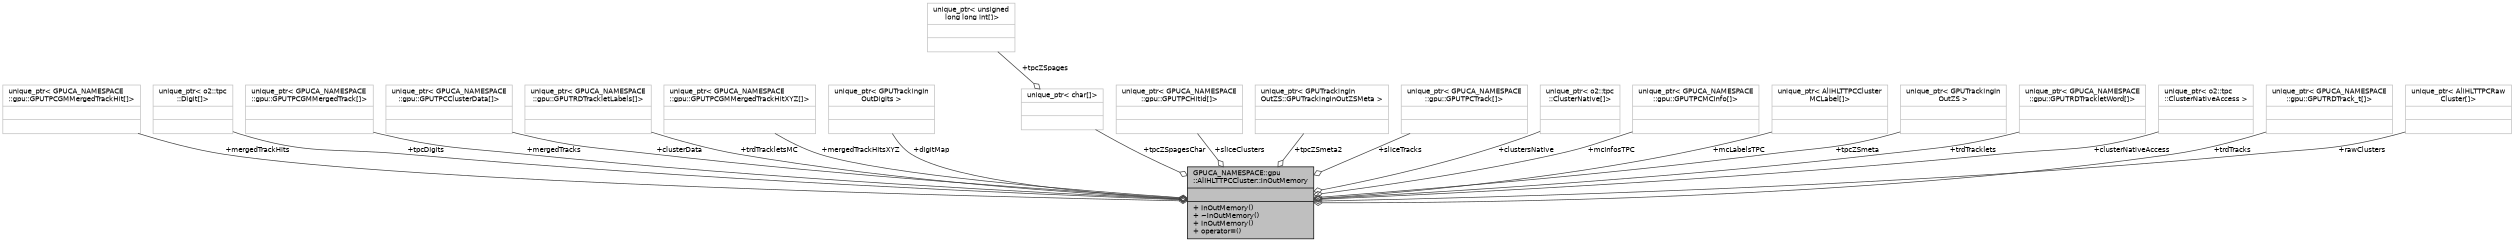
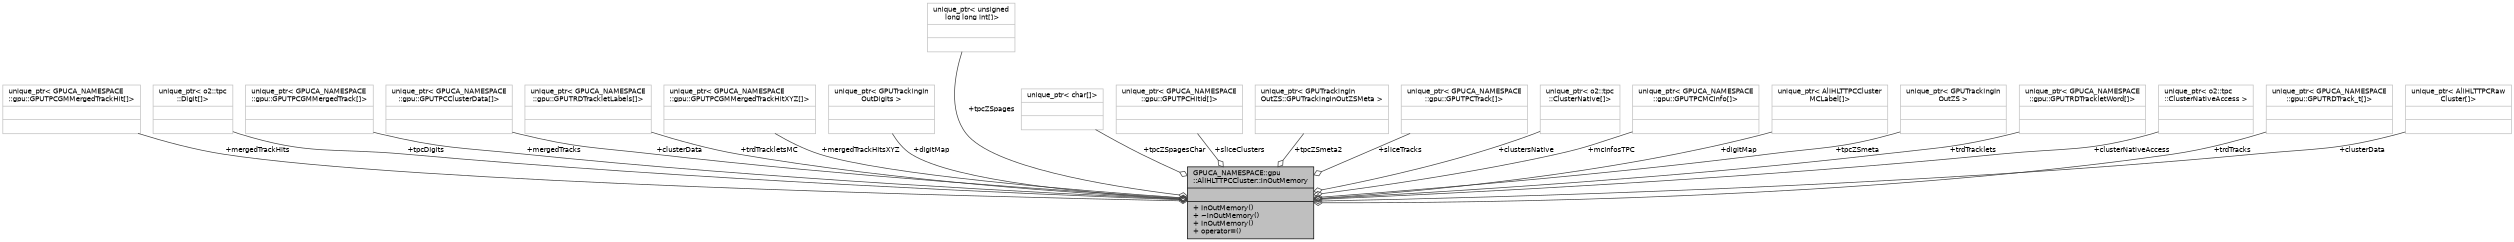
  digraph {
    node [color=grey75 fontname=Helvetica fontsize=10 shape=record]
    edge [arrowhead=odiamond color=grey25 fontname=Helvetica fontsize=10 labelfontname=Helvetica labelfontsize=10 style=solid]
    n1 [color=black fillcolor=grey75 fontcolor=black height=0.2 label="{GPUCA_NAMESPACE::gpu\l::AliHLTTPCCluster::InOutMemory\n||+ InOutMemory()\l+ ~InOutMemory()\l+ InOutMemory()\l+ operator=()\l}" style=filled width=0.4]
    n2 [height=0.2 label="{unique_ptr\< GPUCA_NAMESPACE\l::gpu::GPUTPCGMMergedTrackHit[]\>\n||}" width=0.4]
    n3 [height=0.2 label="{unique_ptr\< o2::tpc\l::Digit[]\>\n||}" width=0.4]
    n4 [height=0.2 label="{unique_ptr\< GPUCA_NAMESPACE\l::gpu::GPUTPCGMMergedTrack[]\>\n||}" width=0.4]
    n5 [height=0.2 label="{unique_ptr\< GPUCA_NAMESPACE\l::gpu::GPUTPCClusterData[]\>\n||}" width=0.4]
    n6 [height=0.2 label="{unique_ptr\< GPUCA_NAMESPACE\l::gpu::GPUTRDTrackletLabels[]\>\n||}" width=0.4]
    n7 [height=0.2 label="{unique_ptr\< GPUCA_NAMESPACE\l::gpu::GPUTPCGMMergedTrackHitXYZ[]\>\n||}" width=0.4]
    n8 [height=0.2 label="{unique_ptr\< GPUTrackingIn\lOutDigits \>\n||}" width=0.4]
    n9 [height=0.2 label="{unique_ptr\< char[]\>\n||}" width=0.4]
    n10 [height=0.2 label="{unique_ptr\< GPUCA_NAMESPACE\l::gpu::GPUTPCHitId[]\>\n||}" width=0.4]
    n11 [height=0.2 label="{unique_ptr\< GPUTrackingIn\lOutZS::GPUTrackingInOutZSMeta \>\n||}" width=0.4]
    n12 [height=0.2 label="{unique_ptr\< GPUCA_NAMESPACE\l::gpu::GPUTPCTrack[]\>\n||}" width=0.4]
    n13 [height=0.2 label="{unique_ptr\< o2::tpc\l::ClusterNative[]\>\n||}" width=0.4]
    n14 [height=0.2 label="{unique_ptr\< unsigned\l long long int[]\>\n||}" width=0.4]
    n15 [height=0.2 label="{unique_ptr\< GPUCA_NAMESPACE\l::gpu::GPUTPCMCInfo[]\>\n||}" width=0.4]
    n16 [height=0.2 label="{unique_ptr\< AliHLTTPCCluster\lMCLabel[]\>\n||}" width=0.4]
    n17 [height=0.2 label="{unique_ptr\< GPUTrackingIn\lOutZS \>\n||}" width=0.4]
    n18 [height=0.2 label="{unique_ptr\< GPUCA_NAMESPACE\l::gpu::GPUTRDTrackletWord[]\>\n||}" width=0.4]
    n19 [height=0.2 label="{unique_ptr\< o2::tpc\l::ClusterNativeAccess \>\n||}" width=0.4]
    n20 [height=0.2 label="{unique_ptr\< GPUCA_NAMESPACE\l::gpu::GPUTRDTrack_t[]\>\n||}" width=0.4]
    n21 [height=0.2 label="{unique_ptr\< AliHLTTPCRaw\lCluster[]\>\n||}" width=0.4]
    n2 -> n1 [label=" +mergedTrackHits"]
    n3 -> n1 [label=" +tpcDigits"]
    n4 -> n1 [label=" +mergedTracks"]
    n5 -> n1 [label=" +clusterData"]
    n6 -> n1 [label=" +trdTrackletsMC"]
    n7 -> n1 [label=" +mergedTrackHitsXYZ"]
    n8 -> n1 [label=" +digitMap"]
    n9 -> n1 [label=" +tpcZSpagesChar"]
    n10 -> n1 [label=" +sliceClusters"]
    n11 -> n1 [label=" +tpcZSmeta2"]
    n12 -> n1 [label=" +sliceTracks"]
    n13 -> n1 [label=" +clustersNative"]
-   n14 -> n9 [label=" +tpcZSpages"]
+   n14 -> n1 [label=" +tpcZSpages"]
    n15 -> n1 [label=" +mcInfosTPC"]
-   n16 -> n1 [label=" +mcLabelsTPC"]
+   n16 -> n1 [label=" +digitMap"]
    n17 -> n1 [label=" +tpcZSmeta"]
    n18 -> n1 [label=" +trdTracklets"]
    n19 -> n1 [label=" +clusterNativeAccess"]
    n20 -> n1 [label=" +trdTracks"]
-   n21 -> n1 [label=" +rawClusters"]
+   n21 -> n1 [label=" +clusterData"]
  }
